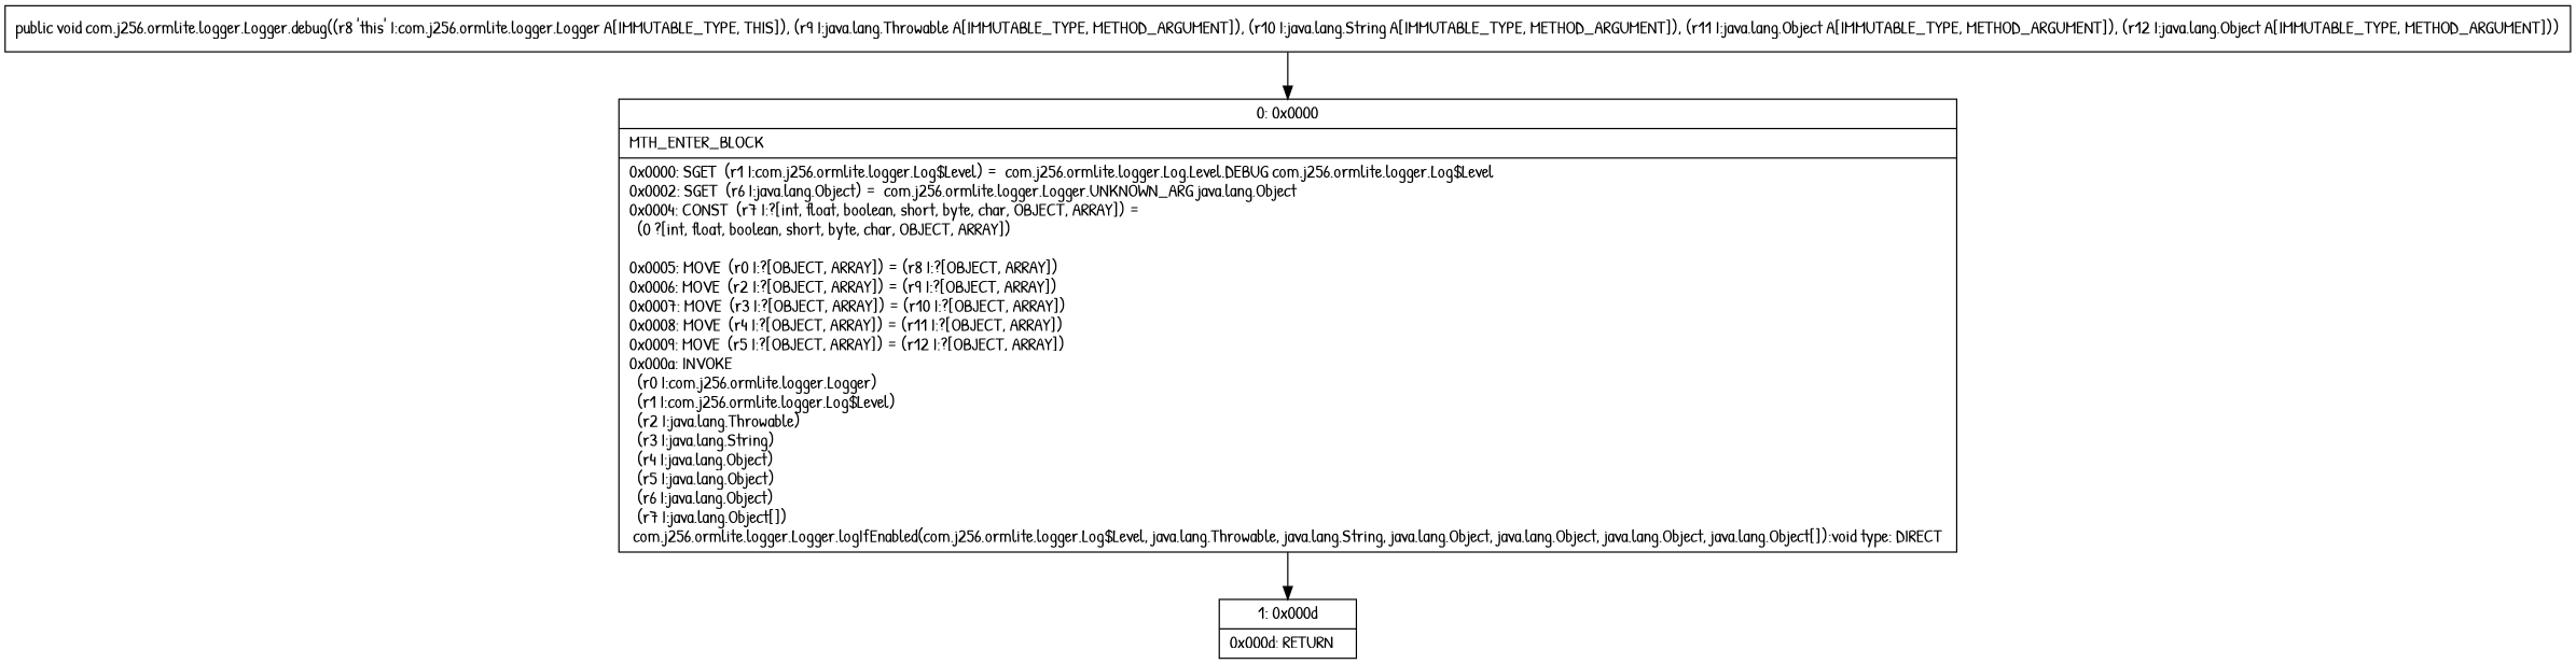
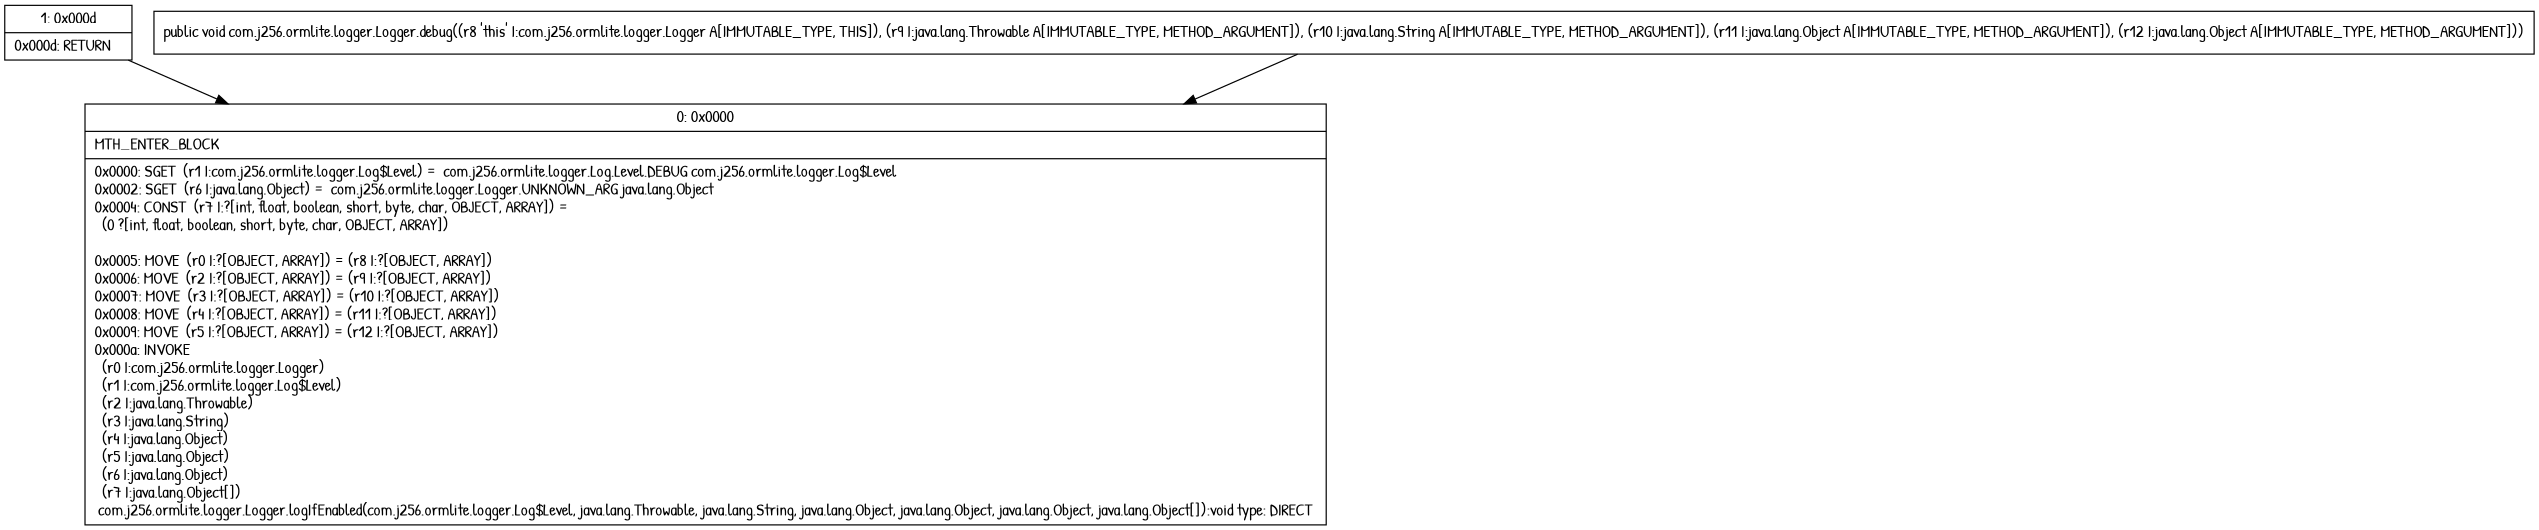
  digraph {
    fontname="Patrick Hand"
    node [shape=record fontname="Patrick Hand"]
    edge [fontname="Patrick Hand"]
    n1 [label="{0\:\ 0x0000|MTH_ENTER_BLOCK\l|0x0000: SGET  (r1 I:com.j256.ormlite.logger.Log$Level) =  com.j256.ormlite.logger.Log.Level.DEBUG com.j256.ormlite.logger.Log$Level \l0x0002: SGET  (r6 I:java.lang.Object) =  com.j256.ormlite.logger.Logger.UNKNOWN_ARG java.lang.Object \l0x0004: CONST  (r7 I:?[int, float, boolean, short, byte, char, OBJECT, ARRAY]) = \l  (0 ?[int, float, boolean, short, byte, char, OBJECT, ARRAY])\l \l0x0005: MOVE  (r0 I:?[OBJECT, ARRAY]) = (r8 I:?[OBJECT, ARRAY]) \l0x0006: MOVE  (r2 I:?[OBJECT, ARRAY]) = (r9 I:?[OBJECT, ARRAY]) \l0x0007: MOVE  (r3 I:?[OBJECT, ARRAY]) = (r10 I:?[OBJECT, ARRAY]) \l0x0008: MOVE  (r4 I:?[OBJECT, ARRAY]) = (r11 I:?[OBJECT, ARRAY]) \l0x0009: MOVE  (r5 I:?[OBJECT, ARRAY]) = (r12 I:?[OBJECT, ARRAY]) \l0x000a: INVOKE  \l  (r0 I:com.j256.ormlite.logger.Logger)\l  (r1 I:com.j256.ormlite.logger.Log$Level)\l  (r2 I:java.lang.Throwable)\l  (r3 I:java.lang.String)\l  (r4 I:java.lang.Object)\l  (r5 I:java.lang.Object)\l  (r6 I:java.lang.Object)\l  (r7 I:java.lang.Object[])\l com.j256.ormlite.logger.Logger.logIfEnabled(com.j256.ormlite.logger.Log$Level, java.lang.Throwable, java.lang.String, java.lang.Object, java.lang.Object, java.lang.Object, java.lang.Object[]):void type: DIRECT \l}"]
    n2 [label="{1\:\ 0x000d|0x000d: RETURN   \l}"]
    n3 [label="{public void com.j256.ormlite.logger.Logger.debug((r8 'this' I:com.j256.ormlite.logger.Logger A[IMMUTABLE_TYPE, THIS]), (r9 I:java.lang.Throwable A[IMMUTABLE_TYPE, METHOD_ARGUMENT]), (r10 I:java.lang.String A[IMMUTABLE_TYPE, METHOD_ARGUMENT]), (r11 I:java.lang.Object A[IMMUTABLE_TYPE, METHOD_ARGUMENT]), (r12 I:java.lang.Object A[IMMUTABLE_TYPE, METHOD_ARGUMENT])) }"]
-   n1 -> n2
+   n2 -> n1
    n3 -> n1
  }
